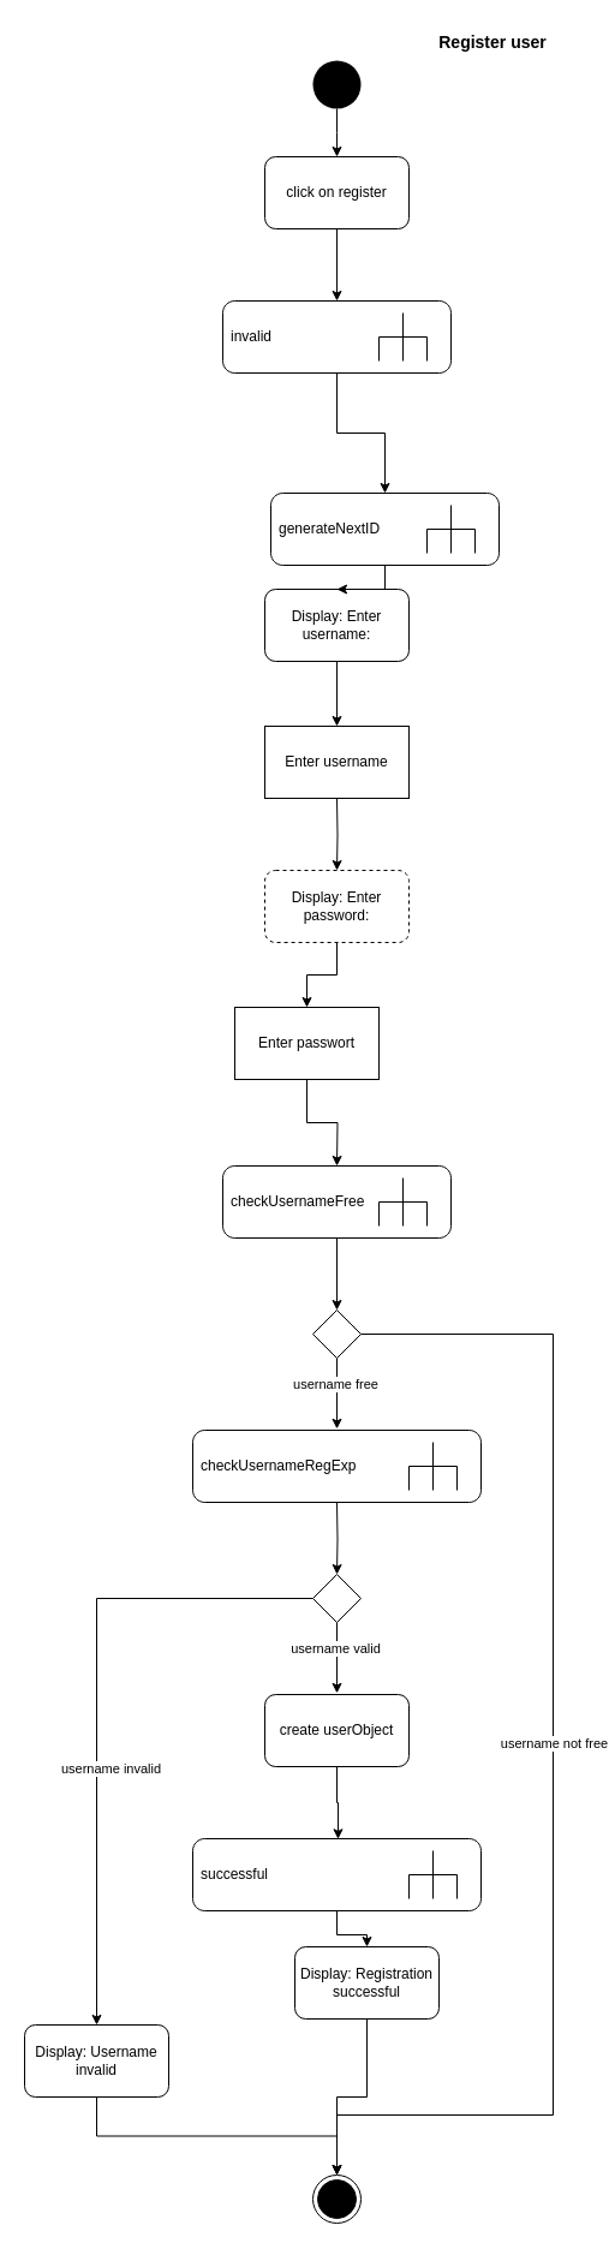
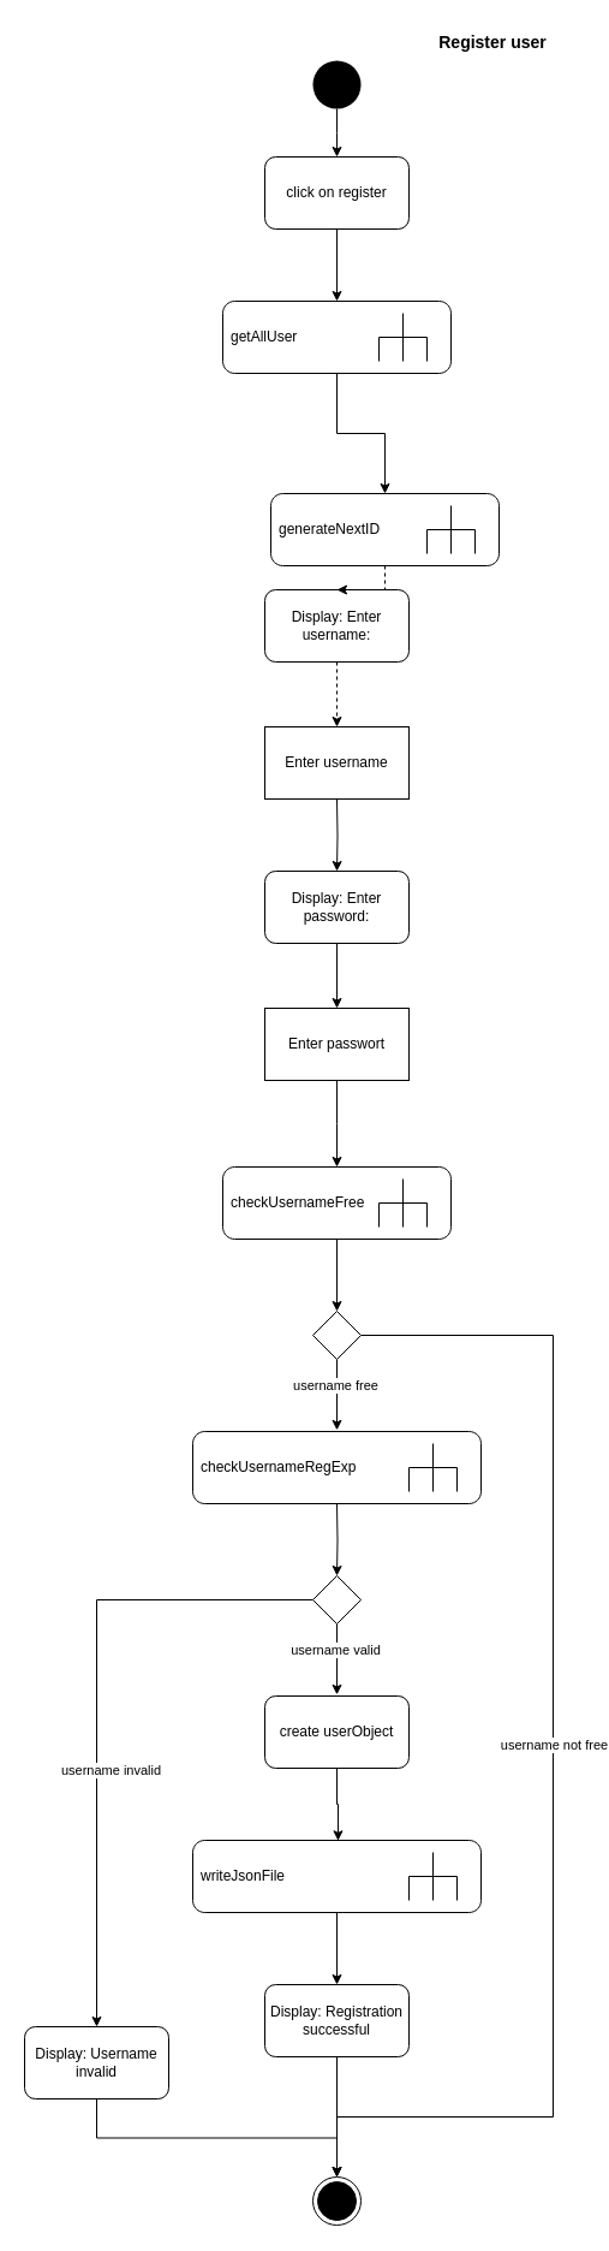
  <mxCell id="0" />
  <mxCell id="1" parent="0" />
  <mxCell id="2" style="edgeStyle=orthogonalEdgeStyle;rounded=0;orthogonalLoop=1;jettySize=auto;html=1;exitX=0.5;exitY=1;exitDx=0;exitDy=0;entryX=0.5;entryY=0;entryDx=0;entryDy=0;" edge="1" parent="1" source="3"><mxGeometry relative="1" as="geometry"><mxPoint x="280" y="130" as="targetPoint" /></mxGeometry></mxCell>
  <mxCell id="3" value="" style="ellipse;fillColor=#000000;strokeColor=none;" vertex="1" parent="1"><mxGeometry x="260" y="50" width="40" height="40" as="geometry" /></mxCell>
  <mxCell id="4" value="" style="ellipse;html=1;shape=endState;fillColor=#000000;strokeColor=#000000;" vertex="1" parent="1"><mxGeometry x="260" y="1810" width="40" height="40" as="geometry" /></mxCell>
  <mxCell id="5" value="" style="edgeStyle=orthogonalEdgeStyle;rounded=0;orthogonalLoop=1;jettySize=auto;html=1;" edge="1" parent="1" source="6" target="39"><mxGeometry relative="1" as="geometry" /></mxCell>
  <mxCell id="6" value="click on register" style="rounded=1;whiteSpace=wrap;html=1;" vertex="1" parent="1"><mxGeometry x="220" y="130" width="120" height="60" as="geometry" /></mxCell>
- <mxCell id="7" style="edgeStyle=orthogonalEdgeStyle;rounded=0;orthogonalLoop=1;jettySize=auto;html=1;exitX=0.5;exitY=1;exitDx=0;exitDy=0;entryX=0.5;entryY=0;entryDx=0;entryDy=0;" edge="1" parent="1" source="8" target="9"><mxGeometry relative="1" as="geometry" /></mxCell>
+ <mxCell id="7" style="edgeStyle=orthogonalEdgeStyle;rounded=0;orthogonalLoop=1;jettySize=auto;html=1;exitX=0.5;exitY=1;exitDx=0;exitDy=0;entryX=0.5;entryY=0;entryDx=0;entryDy=0;dashed=1;" edge="1" parent="1" source="8" target="9"><mxGeometry relative="1" as="geometry" /></mxCell>
  <mxCell id="8" value="Display: Enter username:" style="rounded=1;whiteSpace=wrap;html=1;" vertex="1" parent="1"><mxGeometry x="220" y="490" width="120" height="60" as="geometry" /></mxCell>
  <mxCell id="9" value="Enter username" style="rounded=0;whiteSpace=wrap;html=1;" vertex="1" parent="1"><mxGeometry x="220" y="604" width="120" height="60" as="geometry" /></mxCell>
  <mxCell id="10" style="edgeStyle=orthogonalEdgeStyle;rounded=0;orthogonalLoop=1;jettySize=auto;html=1;exitX=0.5;exitY=1;exitDx=0;exitDy=0;entryX=0.5;entryY=0;entryDx=0;entryDy=0;" edge="1" parent="1" target="12"><mxGeometry relative="1" as="geometry"><mxPoint x="280" y="664" as="sourcePoint" /></mxGeometry></mxCell>
  <mxCell id="11" style="edgeStyle=orthogonalEdgeStyle;rounded=0;orthogonalLoop=1;jettySize=auto;html=1;exitX=0.5;exitY=1;exitDx=0;exitDy=0;entryX=0.5;entryY=0;entryDx=0;entryDy=0;" edge="1" parent="1" source="12" target="14"><mxGeometry relative="1" as="geometry" /></mxCell>
- <mxCell id="12" value="Display: Enter password:" style="rounded=1;whiteSpace=wrap;html=1;dashed=1;" vertex="1" parent="1"><mxGeometry x="220" y="724" width="120" height="60" as="geometry" /></mxCell>
+ <mxCell id="12" value="Display: Enter password:" style="rounded=1;whiteSpace=wrap;html=1;" vertex="1" parent="1"><mxGeometry x="220" y="724" width="120" height="60" as="geometry" /></mxCell>
  <mxCell id="13" style="edgeStyle=orthogonalEdgeStyle;rounded=0;orthogonalLoop=1;jettySize=auto;html=1;exitX=0.5;exitY=1;exitDx=0;exitDy=0;entryX=0.5;entryY=0;entryDx=0;entryDy=0;" edge="1" parent="1" source="14"><mxGeometry relative="1" as="geometry"><mxPoint x="280" y="970" as="targetPoint" /></mxGeometry></mxCell>
- <mxCell id="14" value="Enter passwort" style="rounded=0;whiteSpace=wrap;html=1;" vertex="1" parent="1"><mxGeometry x="195" y="838" width="120" height="60" as="geometry" /></mxCell>
+ <mxCell id="14" value="Enter passwort" style="rounded=0;whiteSpace=wrap;html=1;" vertex="1" parent="1"><mxGeometry x="220" y="838" width="120" height="60" as="geometry" /></mxCell>
  <mxCell id="15" value="" style="edgeStyle=orthogonalEdgeStyle;rounded=0;orthogonalLoop=1;jettySize=auto;html=1;" edge="1" parent="1" source="16" target="21"><mxGeometry relative="1" as="geometry" /></mxCell>
  <mxCell id="16" value="checkUsernameFree" style="shape=mxgraph.uml25.behaviorAction;html=1;rounded=1;absoluteArcSize=1;arcSize=10;align=left;spacingLeft=5;" vertex="1" parent="1"><mxGeometry x="185" y="970" width="190" height="60" as="geometry" /></mxCell>
  <mxCell id="17" style="edgeStyle=orthogonalEdgeStyle;rounded=0;orthogonalLoop=1;jettySize=auto;html=1;exitX=0.5;exitY=1;exitDx=0;exitDy=0;entryX=0.5;entryY=-0.019;entryDx=0;entryDy=0;entryPerimeter=0;" edge="1" parent="1" source="21" target="22"><mxGeometry relative="1" as="geometry" /></mxCell>
  <mxCell id="18" value="username free" style="edgeLabel;html=1;align=center;verticalAlign=middle;resizable=0;points=[];" vertex="1" connectable="0" parent="17"><mxGeometry x="-0.28" y="-2" relative="1" as="geometry"><mxPoint as="offset" /></mxGeometry></mxCell>
  <mxCell id="19" style="edgeStyle=orthogonalEdgeStyle;rounded=0;orthogonalLoop=1;jettySize=auto;html=1;exitX=1;exitY=0.5;exitDx=0;exitDy=0;entryX=0.5;entryY=0;entryDx=0;entryDy=0;" edge="1" parent="1" source="21" target="4"><mxGeometry relative="1" as="geometry"><mxPoint x="520" y="1490" as="targetPoint" /><Array as="points"><mxPoint x="460" y="1110" /><mxPoint x="460" y="1760" /><mxPoint x="280" y="1760" /></Array></mxGeometry></mxCell>
  <mxCell id="20" value="username not free" style="edgeLabel;html=1;align=center;verticalAlign=middle;resizable=0;points=[];" vertex="1" connectable="0" parent="19"><mxGeometry x="0.198" y="-1" relative="1" as="geometry"><mxPoint x="1" y="-123" as="offset" /></mxGeometry></mxCell>
  <mxCell id="21" value="" style="rhombus;" vertex="1" parent="1"><mxGeometry x="260" y="1090" width="40" height="40" as="geometry" /></mxCell>
  <mxCell id="22" value="checkUsernameRegExp" style="shape=mxgraph.uml25.behaviorAction;html=1;rounded=1;absoluteArcSize=1;arcSize=10;align=left;spacingLeft=5;" vertex="1" parent="1"><mxGeometry x="160" y="1190" width="240" height="60" as="geometry" /></mxCell>
  <mxCell id="23" value="" style="edgeStyle=orthogonalEdgeStyle;rounded=0;orthogonalLoop=1;jettySize=auto;html=1;" edge="1" parent="1" target="28"><mxGeometry relative="1" as="geometry"><mxPoint x="280" y="1250" as="sourcePoint" /></mxGeometry></mxCell>
  <mxCell id="24" style="edgeStyle=orthogonalEdgeStyle;rounded=0;orthogonalLoop=1;jettySize=auto;html=1;exitX=0.5;exitY=1;exitDx=0;exitDy=0;entryX=0.5;entryY=-0.019;entryDx=0;entryDy=0;entryPerimeter=0;" edge="1" parent="1" source="28"><mxGeometry relative="1" as="geometry"><mxPoint x="280" y="1408.86" as="targetPoint" /></mxGeometry></mxCell>
  <mxCell id="25" value="username valid" style="edgeLabel;html=1;align=center;verticalAlign=middle;resizable=0;points=[];" vertex="1" connectable="0" parent="24"><mxGeometry x="-0.28" y="-2" relative="1" as="geometry"><mxPoint as="offset" /></mxGeometry></mxCell>
  <mxCell id="26" style="edgeStyle=orthogonalEdgeStyle;rounded=0;orthogonalLoop=1;jettySize=auto;html=1;exitX=0;exitY=0.5;exitDx=0;exitDy=0;entryX=0.5;entryY=0;entryDx=0;entryDy=0;" edge="1" parent="1" source="28" target="36"><mxGeometry relative="1" as="geometry"><mxPoint x="140" y="1330" as="targetPoint" /></mxGeometry></mxCell>
  <mxCell id="27" value="username invalid" style="edgeLabel;html=1;align=center;verticalAlign=middle;resizable=0;points=[];" vertex="1" connectable="0" parent="26"><mxGeometry x="0.198" y="-1" relative="1" as="geometry"><mxPoint x="12" y="1" as="offset" /></mxGeometry></mxCell>
  <mxCell id="28" value="" style="rhombus;" vertex="1" parent="1"><mxGeometry x="260" y="1310" width="40" height="40" as="geometry" /></mxCell>
  <mxCell id="29" style="edgeStyle=orthogonalEdgeStyle;rounded=0;orthogonalLoop=1;jettySize=auto;html=1;exitX=0.5;exitY=1;exitDx=0;exitDy=0;entryX=0.504;entryY=0.005;entryDx=0;entryDy=0;entryPerimeter=0;" edge="1" parent="1" source="30" target="32"><mxGeometry relative="1" as="geometry" /></mxCell>
  <mxCell id="30" value="create userObject" style="rounded=1;whiteSpace=wrap;html=1;" vertex="1" parent="1"><mxGeometry x="220" y="1410" width="120" height="60" as="geometry" /></mxCell>
  <mxCell id="31" value="" style="edgeStyle=orthogonalEdgeStyle;rounded=0;orthogonalLoop=1;jettySize=auto;html=1;" edge="1" parent="1" source="32" target="34"><mxGeometry relative="1" as="geometry" /></mxCell>
- <mxCell id="32" value="successful" style="shape=mxgraph.uml25.behaviorAction;html=1;rounded=1;absoluteArcSize=1;arcSize=10;align=left;spacingLeft=5;" vertex="1" parent="1"><mxGeometry x="160" y="1530" width="240" height="60" as="geometry" /></mxCell>
+ <mxCell id="32" value="writeJsonFile" style="shape=mxgraph.uml25.behaviorAction;html=1;rounded=1;absoluteArcSize=1;arcSize=10;align=left;spacingLeft=5;" vertex="1" parent="1"><mxGeometry x="160" y="1530" width="240" height="60" as="geometry" /></mxCell>
  <mxCell id="33" style="edgeStyle=orthogonalEdgeStyle;rounded=0;orthogonalLoop=1;jettySize=auto;html=1;exitX=0.5;exitY=1;exitDx=0;exitDy=0;entryX=0.5;entryY=0;entryDx=0;entryDy=0;" edge="1" parent="1" source="34" target="4"><mxGeometry relative="1" as="geometry" /></mxCell>
- <mxCell id="34" value="Display: Registration successful" style="rounded=1;whiteSpace=wrap;html=1;" vertex="1" parent="1"><mxGeometry x="245" y="1620" width="120" height="60" as="geometry" /></mxCell>
+ <mxCell id="34" value="Display: Registration successful" style="rounded=1;whiteSpace=wrap;html=1;" vertex="1" parent="1"><mxGeometry x="220" y="1650" width="120" height="60" as="geometry" /></mxCell>
  <mxCell id="35" style="edgeStyle=orthogonalEdgeStyle;rounded=0;orthogonalLoop=1;jettySize=auto;html=1;exitX=0.5;exitY=1;exitDx=0;exitDy=0;entryX=0.5;entryY=0;entryDx=0;entryDy=0;" edge="1" parent="1" source="36" target="4"><mxGeometry relative="1" as="geometry" /></mxCell>
  <mxCell id="36" value="Display: Username invalid" style="rounded=1;whiteSpace=wrap;html=1;" vertex="1" parent="1"><mxGeometry x="20" y="1685" width="120" height="60" as="geometry" /></mxCell>
  <mxCell id="37" value="&lt;b&gt;&lt;font style=&quot;font-size: 14px&quot;&gt;Register user&lt;/font&gt;&lt;/b&gt;" style="text;html=1;strokeColor=none;fillColor=none;align=center;verticalAlign=middle;whiteSpace=wrap;rounded=0;" vertex="1" parent="1"><mxGeometry x="360" y="20" width="100" height="30" as="geometry" /></mxCell>
  <mxCell id="38" value="" style="edgeStyle=orthogonalEdgeStyle;rounded=0;orthogonalLoop=1;jettySize=auto;html=1;" edge="1" parent="1" source="39" target="41"><mxGeometry relative="1" as="geometry" /></mxCell>
- <mxCell id="39" value="invalid" style="shape=mxgraph.uml25.behaviorAction;html=1;rounded=1;absoluteArcSize=1;arcSize=10;align=left;spacingLeft=5;" vertex="1" parent="1"><mxGeometry x="185" y="250" width="190" height="60" as="geometry" /></mxCell>
- <mxCell id="40" value="" style="edgeStyle=orthogonalEdgeStyle;rounded=0;orthogonalLoop=1;jettySize=auto;html=1;" edge="1" parent="1" source="41" target="8"><mxGeometry relative="1" as="geometry" /></mxCell>
+ <mxCell id="39" value="getAllUser" style="shape=mxgraph.uml25.behaviorAction;html=1;rounded=1;absoluteArcSize=1;arcSize=10;align=left;spacingLeft=5;" vertex="1" parent="1"><mxGeometry x="185" y="250" width="190" height="60" as="geometry" /></mxCell>
+ <mxCell id="40" value="" style="edgeStyle=orthogonalEdgeStyle;rounded=0;orthogonalLoop=1;jettySize=auto;html=1;dashed=1;" edge="1" parent="1" source="41" target="8"><mxGeometry relative="1" as="geometry" /></mxCell>
  <mxCell id="41" value="generateNextID" style="shape=mxgraph.uml25.behaviorAction;html=1;rounded=1;absoluteArcSize=1;arcSize=10;align=left;spacingLeft=5;" vertex="1" parent="1"><mxGeometry x="225" y="410" width="190" height="60" as="geometry" /></mxCell>
